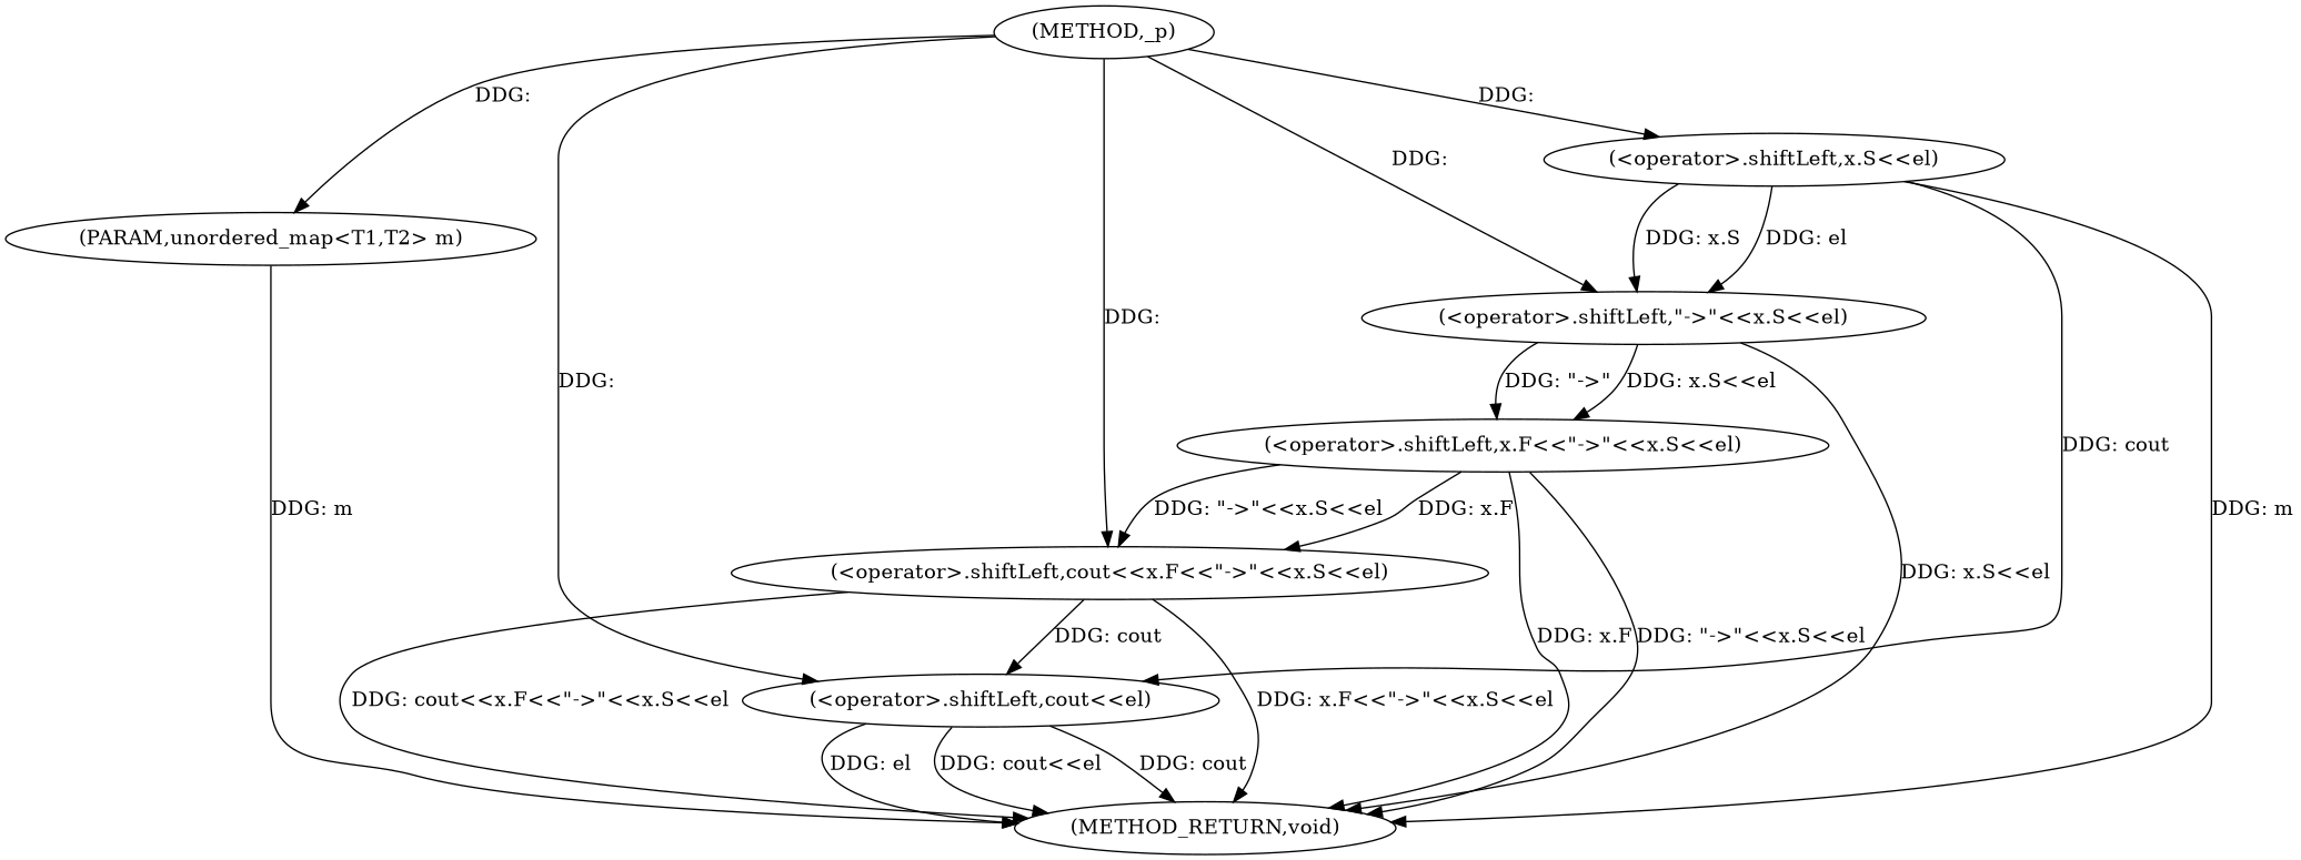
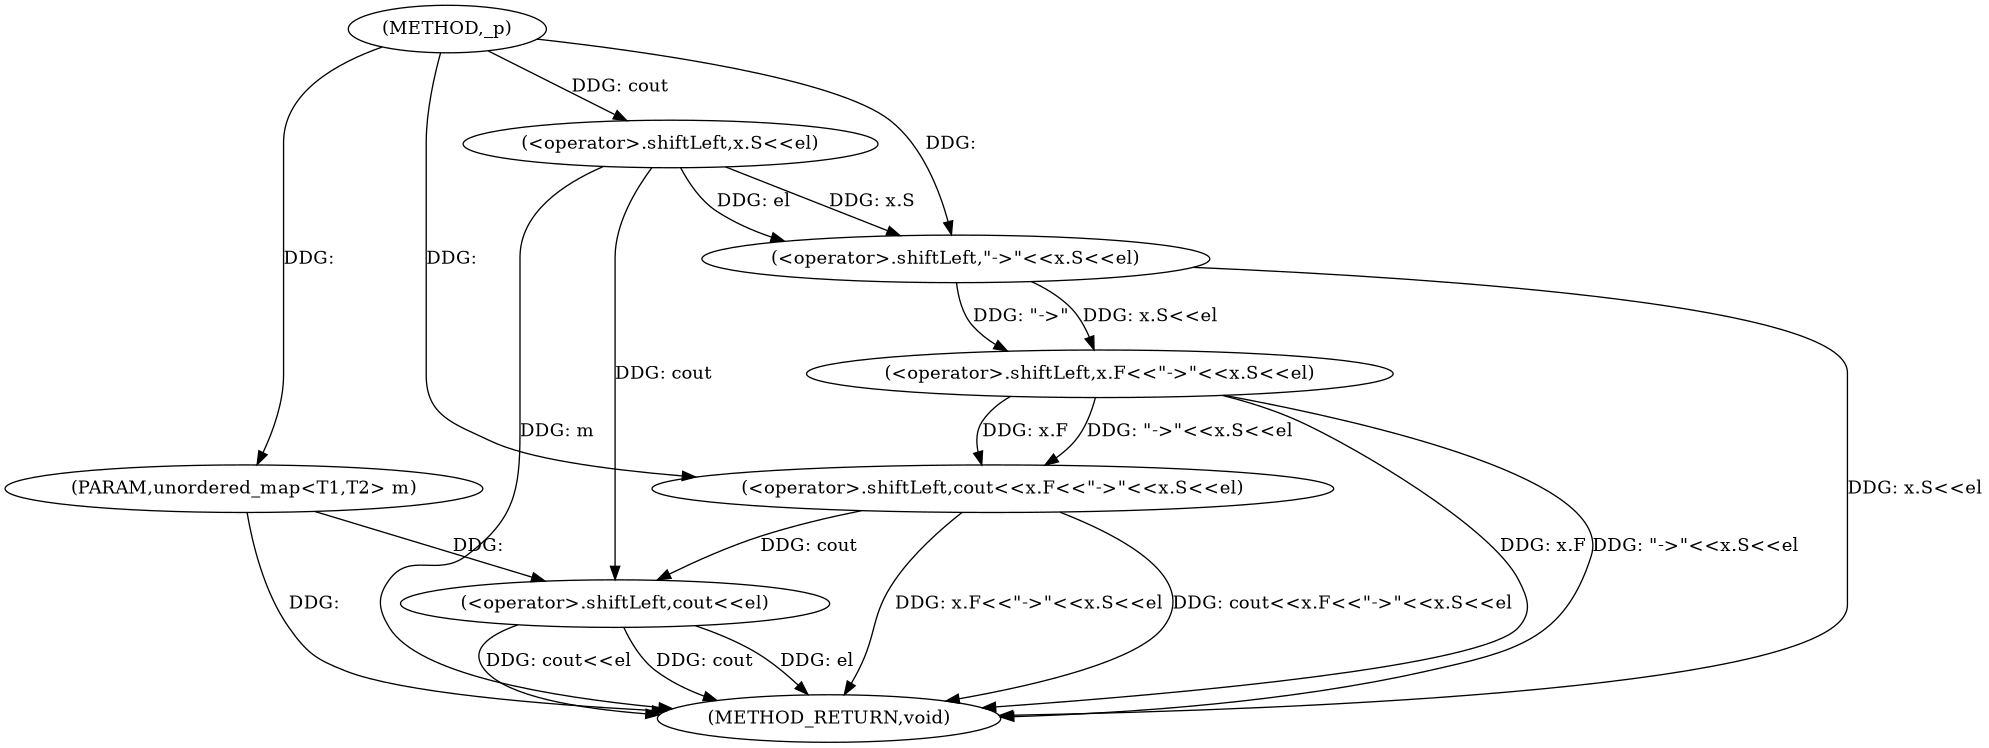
  digraph {
    n1 [label="(METHOD,_p)"]
    n2 [label="(PARAM,unordered_map<T1,T2> m)"]
    n3 [label="(<operator>.shiftLeft,cout<<x.F<<\"->\"<<x.S<<el)"]
    n4 [label="(<operator>.shiftLeft,cout<<el)"]
    n5 [label="(<operator>.shiftLeft,\"->\"<<x.S<<el)"]
    n6 [label="(<operator>.shiftLeft,x.S<<el)"]
    n7 [label="(METHOD_RETURN,void)"]
    n8 [label="(<operator>.shiftLeft,x.F<<\"->\"<<x.S<<el)"]
    n1 -> n2 [label="DDG: "]
    n1 -> n3 [label="DDG: "]
-   n1 -> n4 [label="DDG: "]
+   n2 -> n4 [label="DDG: "]
    n1 -> n5 [label="DDG: "]
-   n1 -> n6 [label="DDG: "]
-   n2 -> n7 [label="DDG: m"]
+   n1 -> n6 [label="DDG: cout"]
+   n2 -> n7 [label="DDG: "]
    n3 -> n4 [label="DDG: cout"]
    n3 -> n7 [label="DDG: x.F<<\"->\"<<x.S<<el"]
    n3 -> n7 [label="DDG: cout<<x.F<<\"->\"<<x.S<<el"]
    n4 -> n7 [label="DDG: cout"]
    n4 -> n7 [label="DDG: el"]
    n4 -> n7 [label="DDG: cout<<el"]
    n5 -> n7 [label="DDG: x.S<<el"]
    n5 -> n8 [label="DDG: \"->\""]
    n5 -> n8 [label="DDG: x.S<<el"]
    n6 -> n4 [label="DDG: cout"]
    n6 -> n5 [label="DDG: x.S"]
    n6 -> n5 [label="DDG: el"]
    n6 -> n7 [label="DDG: m"]
    n8 -> n3 [label="DDG: \"->\"<<x.S<<el"]
    n8 -> n3 [label="DDG: x.F"]
    n8 -> n7 [label="DDG: x.F"]
    n8 -> n7 [label="DDG: \"->\"<<x.S<<el"]
  }
